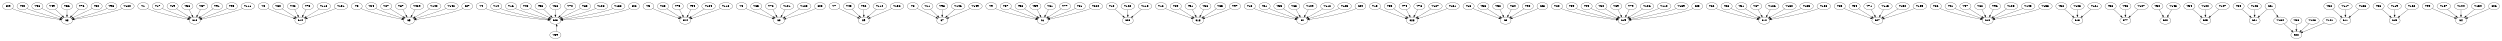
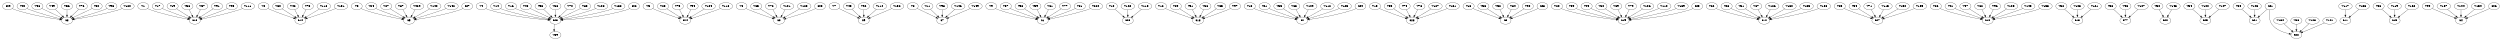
  strict digraph {
    edge [weight=1]
    co9
    c8
    v1
    c16
    v2
    c14
    v3
    c5
    v4
    c23
    v5
    c24
    n13 [label=c0]
    v6
    v7
    c9
    v8
    c7
    v9
    c1
    v10
    c26
    v11
    v12
    c18
    v13
    c2
    v14
    v15
    c28
    v16
    v17
    v18
    c3
    v19
    v20
    c19
    v21
    v22
    c12
    v23
    v24
    v25
    c27
    v26
    c10
    v27
    v28
    v29
    v30
    v31
    v32
    c13
    v33
    v34
    v35
    v36
    v37
    n59 [label=c77]
    v38
    v39
    v40
    v41
    v42
    v43
    v44
    v45
    v46
    v47
    v48
    v49
    v50
    c20
    v51
    v52
    v53
    v54
    c25
    v55
    v56
    v57
    v58
    v59
    v60
    v61
    v62
    v63
    v64
    c21
    v65
    v66
    v67
    v68
    v69
    v70
    v71
    v72
    v73
    v74
    v75
    v76
    v77
    v78
    v79
    v80
    v81
-   v82
    c11
    v83
    v84
    v85
    v86
    c15
    v87
    v88
    c22
    v89
    v90
    v91
    v92
    v93
    v94
    v95
    v96
    v97
    v98
    v99
    c4
    v100
    v101
    v102
    v103
    v104
    v105
    v106
    v107
    v108
    v109
    v110
    v111
    v112
    v113
    v114
    v115
    v116
    v117
    v118
    v119
    v120
    v121
    v123
    n152 [label=v224]
    v125
    v126
    v127
    v128
    n157 [label=v429]
    v130
    v131
    v132
    v133
    v134
    v135
    v136
    v137
    v138
    v139
    v140
    v141
    v142
    v143
    v144
    v145
    v146
    v147
    v148
    v149
    v150
    v151
    v152
    v153
    v154
    v155
    co1
    co2
    co3
    co4
    co5
    co6
    co7
    co8
    co9 -> c8
    v1 -> c16
    v2 -> c14
    v3 -> c5
    v4 -> c23
    v5 -> c24
    v6 -> n13
    v7 -> c9
    v8 -> c7
    v9 -> c1
    v10 -> c26
    v11 -> c7
    v12 -> c18
    v13 -> c2
    v14 -> c23
    v15 -> c28
    v16 -> c23
    v17 -> c16
    v18 -> c3
    v19 -> c16
    v20 -> c19
    v21 -> c2
    v22 -> c12
    v23 -> c24
    v24 -> c5
    v25 -> c27
    v26 -> c10
    v27 -> c5
    v28 -> c12
    v29 -> c18
    v30 -> c14
    v31 -> c12
    v32 -> c13
    v33 -> c3
    v34 -> c27
    v35 -> c2
    v36 -> c16
    v37 -> c1
    v38 -> n59
    v39 -> c19
    v40 -> c8
    v41 -> c10
    v42 -> c14
    v43 -> n59
    v44 -> c19
    v45 -> c9
    v46 -> c8
    v47 -> c10
    v48 -> c23
    v49 -> c8
    v50 -> c20
    v51 -> c18
    v52 -> c3
    v53 -> c23
    v54 -> c25
    v55 -> c28
    v56 -> c8
    v57 -> c16
    v58 -> c1
    v59 -> c1
    v60 -> c19
    v61 -> c1
    v62 -> c10
    v63 -> c2
    v64 -> c21
    v65 -> n13
    v66 -> c18
    v67 -> c12
    v68 -> c23
    v69 -> c19
    v70 -> c23
    v71 -> c27
    v72 -> n13
    v73 -> c14
    v74 -> c28
    v75 -> c24
    v76 -> c8
    v77 -> c1
    v78 -> c28
    v79 -> c19
    v80 -> c8
    v81 -> c1
-   v82 -> c11
    v83 -> c23
    v84 -> c3
    v85 -> c18
    v86 -> c15
    v87 -> c5
    v88 -> c22
-   v89 -> c23
+   c23 -> v89
    v90 -> c3
    v91 -> c16
    v92 -> c9
    v93 -> c8
    v94 -> c24
    v95 -> c16
    v96 -> c10
    v97 -> c18
    v98 -> c7
    v99 -> c4
    v100 -> c25
    v101 -> n13
    v102 -> c26
    v103 -> c13
    v104 -> c24
    v105 -> c10
    v106 -> c19
    v107 -> n59
    v108 -> c23
    v109 -> c2
    v110 -> c19
    v111 -> c16
    v112 -> c2
    v113 -> c26
    v114 -> c9
    v115 -> c27
    v116 -> c14
    v117 -> c11
    v118 -> c24
    v119 -> c15
    v120 -> c8
    v121 -> c13
    v123 -> n13
    n152 -> c1
    v125 -> c2
    v126 -> c12
    v127 -> c28
    v128 -> c22
    n157 -> c5
    v130 -> c12
    v131 -> c28
    v132 -> c15
    v133 -> c11
    v134 -> c22
    v135 -> c12
    v136 -> c12
    v137 -> c4
    v138 -> c23
    v139 -> c19
    v140 -> c5
    v141 -> c22
    v142 -> c5
    v143 -> c20
    v144 -> c4
    v145 -> c10
    v146 -> c7
    v147 -> c25
    v148 -> c21
    v149 -> c7
    v150 -> c27
    v151 -> c14
    v152 -> c9
    v153 -> c10
    v154 -> c4
    v155 -> c27
    co1 -> c21
-   co1 -> v134
+   co1 -> c22
    co2 -> c23
    co3 -> n13
    co4 -> c2
    co5 -> c19
    co6 -> c4
    co7 -> c5
    co8 -> c3
  }
